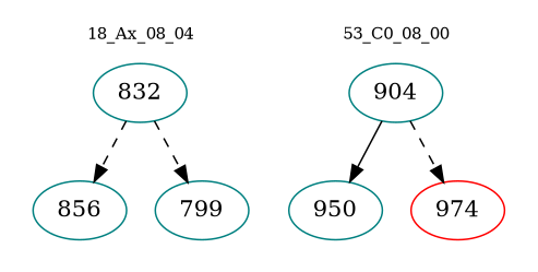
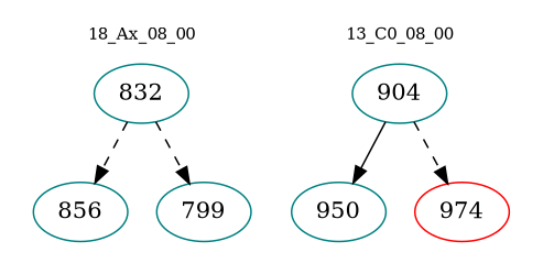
  digraph {
    node [color=teal]
    edge [color=black style=dashed]
    n1 [label=832]
    n2 [label=856]
    n3 [label=799]
    n4 [label=904]
    n5 [label=950]
    n6 [color=red label=974]
    subgraph cluster_1 {
      color=white
      fontsize=10
-     label="18_Ax_08_04"
+     label="18_Ax_08_00"
      n1
      n2
      n3
    }
    subgraph cluster_2 {
      color=white
      fontsize=10
-     label="53_C0_08_00"
+     label="13_C0_08_00"
      n4
      n5
      n6
    }
    n1 -> n2
    n1 -> n3
    n4 -> n5 [style=solid]
    n4 -> n6
  }
